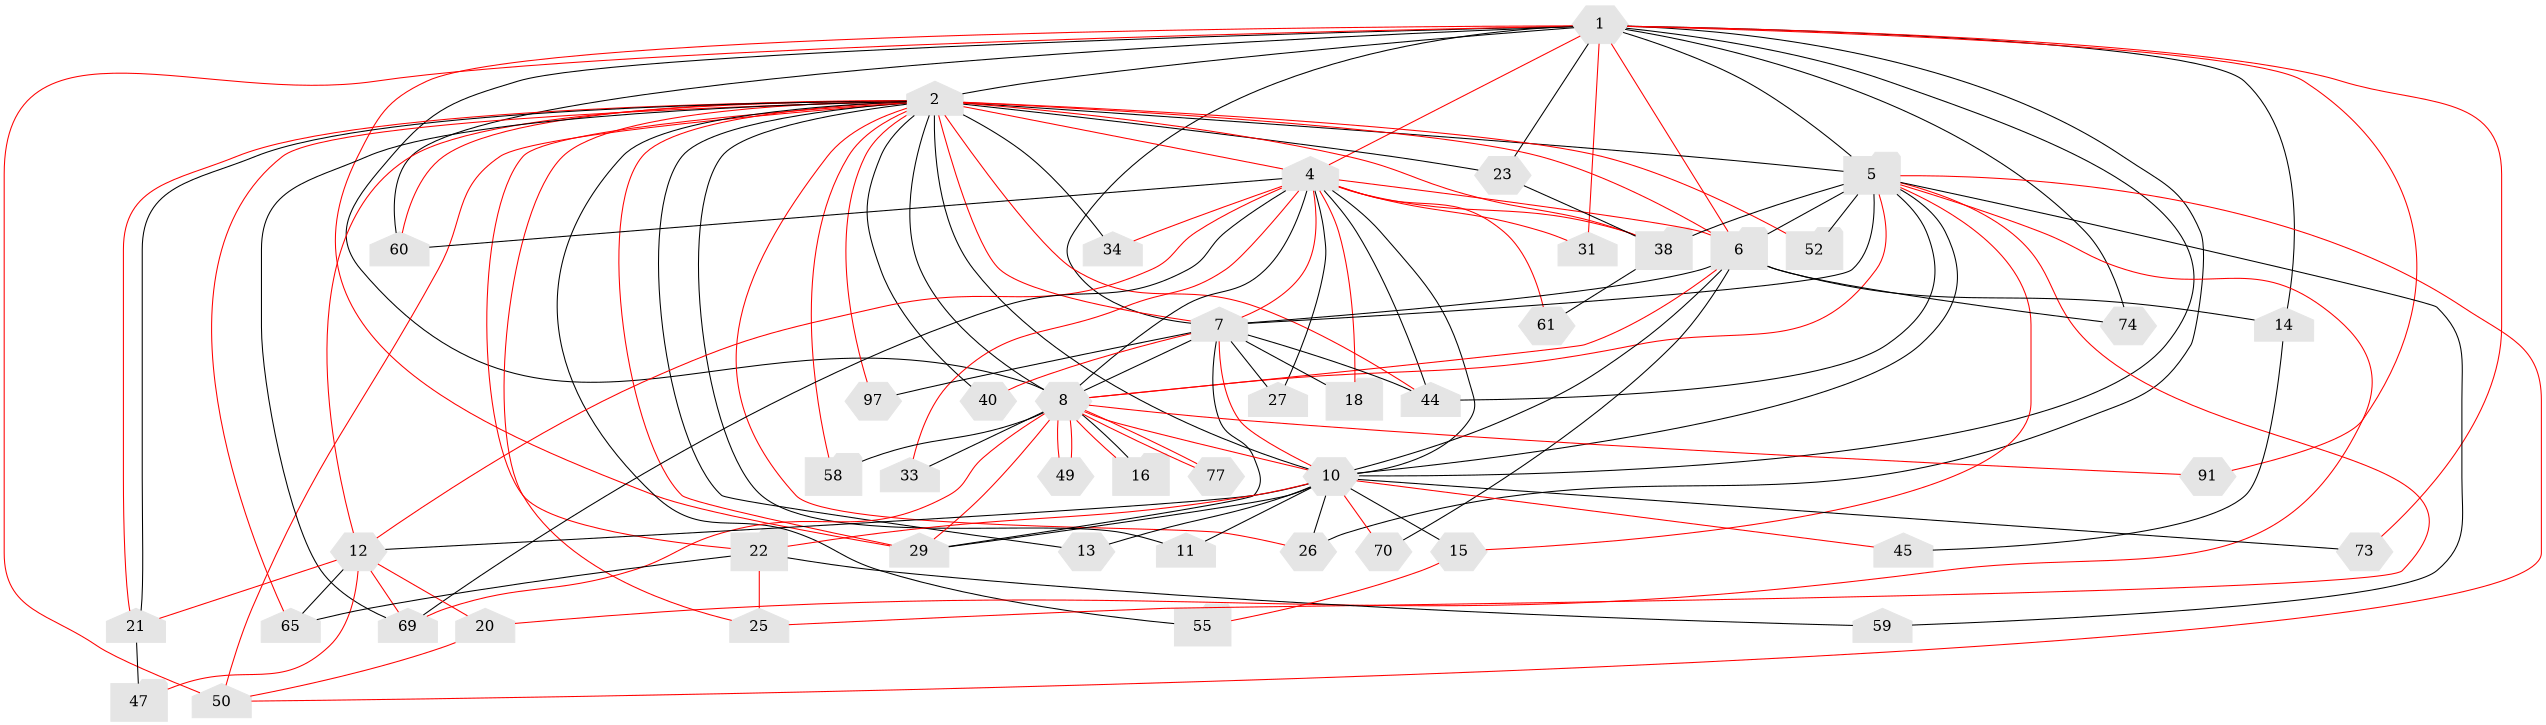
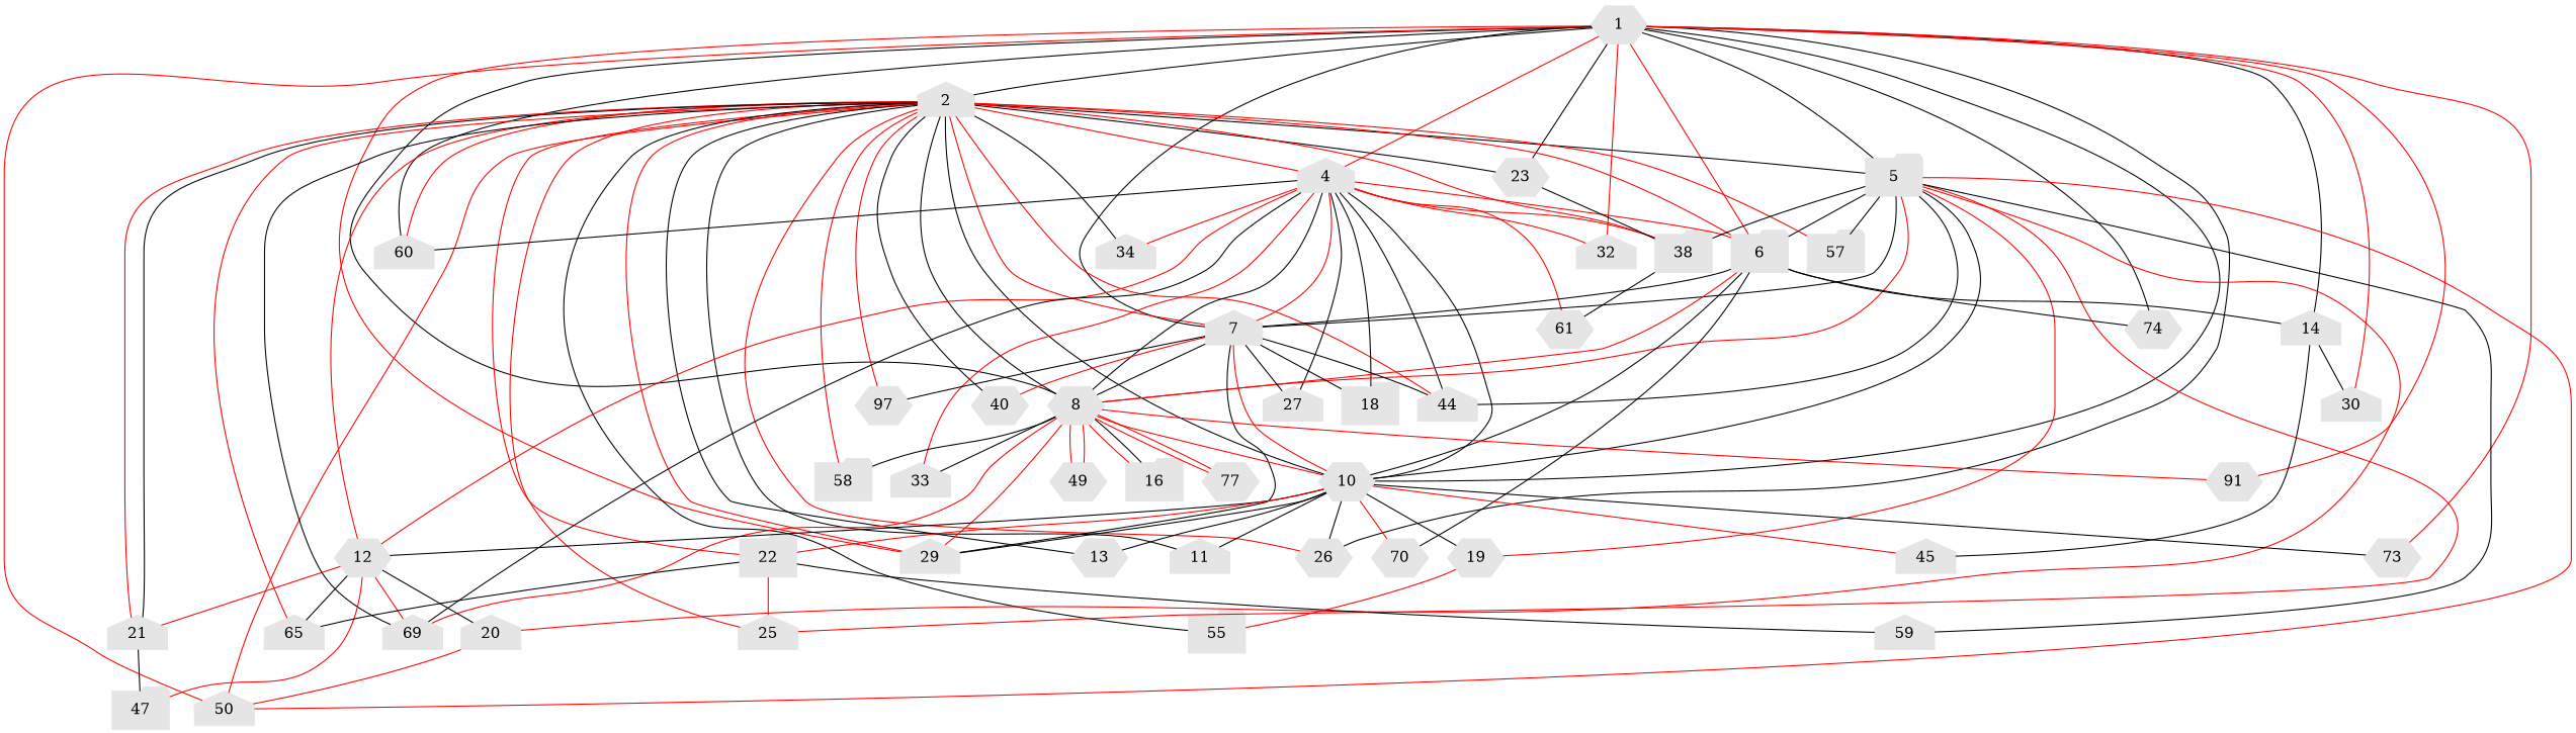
  graph {
    node [color=gray90 shape=house style=filled]
    edge [color=black]
    1 [shape=hexagon super="+15"]
    2 [super="+43+79+98+94+3+36+68+9+24+17"]
    4 [super="+53"]
    5 [shape=folder super="+31+28+76+64"]
    6 [shape=folder]
    7
    8 [shape=hexagon]
    10 [shape=hexagon super="+71+80+57"]
    14
    23 [shape=hexagon]
    26 [shape=hexagon super="+67+62"]
    29 [super="+46+63"]
-   32 [label=31]
+   30
+   32
    50 [super="+51"]
    60 [super="+84"]
    73 [shape=hexagon]
    74 [shape=hexagon]
    91 [shape=hexagon]
    11
    12 [shape=hexagon super="+35+92+48"]
    13 [shape=hexagon]
    21 [super="+41"]
    22 [shape=folder]
    25 [super="+99"]
    34
    38 [shape=folder super="+42"]
    40 [shape=hexagon]
    44 [super="+89"]
-   52 [shape=folder]
+   52 [shape=folder label=57]
    55 [shape=folder]
    58 [shape=folder]
    65 [super="+81"]
    69 [super="+75"]
    97 [shape=hexagon]
    18 [shape=folder]
    27
    33
    61 [shape=hexagon super="+83"]
-   19 [shape=hexagon label=15]
+   19 [shape=hexagon]
    20
    59
    70 [shape=hexagon]
    16 [shape=folder]
    n45 [label=77 shape=hexagon]
    49 [shape=hexagon]
    45
    47 [shape=folder]
    1 -- 2 [weight=4]
    1 -- 4 [color=red]
    1 -- 5 [weight=2]
    1 -- 6 [color=red]
    1 -- 7
    1 -- 8
    1 -- 10
    1 -- 14 [weight=2]
    1 -- 23
    1 -- 26
    1 -- 29 [color=red]
+   1 -- 30 [color=red]
    1 -- 32 [color=red]
    1 -- 50 [color=red]
    1 -- 60
    1 -- 73 [color=red]
    1 -- 74
    1 -- 91 [color=red]
    2 -- 4 [color=red weight=6]
    2 -- 5 [weight=6]
    2 -- 6 [color=red weight=3]
    2 -- 7 [color=red weight=4]
    2 -- 8 [weight=4]
    2 -- 10 [weight=4]
    2 -- 23
    2 -- 26 [color=red weight=2]
    2 -- 29 [color=red weight=2]
    2 -- 50 [color=red weight=3]
    2 -- 60 [color=red weight=2]
    2 -- 11
    2 -- 12 [color=red weight=3]
    2 -- 13
    2 -- 21 [color=red]
    2 -- 21
    2 -- 22 [color=red]
    2 -- 25 [color=red]
    2 -- 34
    2 -- 38 [color=red]
    2 -- 40
    2 -- 44 [color=red]
    2 -- 52 [color=red]
    2 -- 55
    2 -- 58 [color=red]
    2 -- 65 [color=red]
    2 -- 69
    2 -- 97 [color=red]
    4 -- 6 [color=red]
    4 -- 7 [color=red]
    4 -- 8
    4 -- 10 [weight=2]
    4 -- 32 [color=red]
    4 -- 60
    4 -- 12 [color=red]
    4 -- 34 [color=red]
    4 -- 38 [color=red]
    4 -- 44
    4 -- 69
-   4 -- 18 [color=red]
+   4 -- 18
    4 -- 27
    4 -- 33 [color=red]
    4 -- 61 [color=red weight=2]
    5 -- 6
    5 -- 7 [weight=2]
    5 -- 8 [color=red weight=3]
    5 -- 10 [weight=2]
    5 -- 50 [color=red]
    5 -- 25 [color=red]
    5 -- 38
    5 -- 44
    5 -- 52 [weight=2]
    5 -- 19 [color=red]
    5 -- 20 [color=red]
    5 -- 59
    6 -- 7
    6 -- 8 [color=red]
    6 -- 10
    6 -- 14
    6 -- 74
    6 -- 70
    7 -- 8
    7 -- 10 [color=red weight=2]
    7 -- 29
    7 -- 40 [color=red]
    7 -- 44
    7 -- 97
    7 -- 18
    7 -- 27
    8 -- 10 [color=red]
    8 -- 29 [color=red]
    8 -- 91 [color=red]
    8 -- 58
    8 -- 69 [color=red]
    8 -- 33
    8 -- 16 [color=red]
    8 -- 16
    8 -- n45 [color=red]
    8 -- n45 [color=red]
    8 -- 49 [color=red]
    8 -- 49 [color=red]
    10 -- 26 [weight=2]
    10 -- 29
    10 -- 73
    10 -- 11
    10 -- 12 [weight=2]
    10 -- 13
    10 -- 22 [color=red]
    10 -- 19
    10 -- 70 [color=red]
    10 -- 45 [color=red]
+   14 -- 30
    14 -- 45
    23 -- 38
    12 -- 21 [color=red]
    12 -- 65
    12 -- 69 [color=red]
-   12 -- 20 [color=red]
+   12 -- 20
    12 -- 47 [color=red]
    21 -- 47
    22 -- 25 [color=red]
    22 -- 65
    22 -- 59
    38 -- 61
    19 -- 55 [color=red]
    20 -- 50 [color=red]
  }
